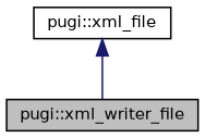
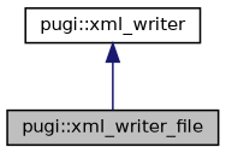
  digraph {
    node [color=black fontname=Helvetica fontsize=10 shape=record style=filled]
    n1 [fillcolor=grey75 fontcolor=black height=0.2 label="pugi::xml_writer_file" width=0.4]
-   n2 [fillcolor=white height=0.2 label="pugi::xml_file" width=0.4]
+   n2 [fillcolor=white height=0.2 label="pugi::xml_writer" width=0.4]
    n2 -> n1 [color=midnightblue dir=back fontname=Helvetica fontsize=10 labelfontname=Helvetica labelfontsize=10 style=solid]
  }
